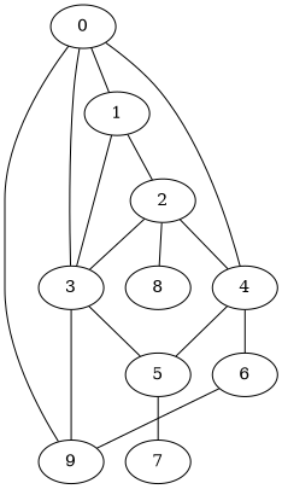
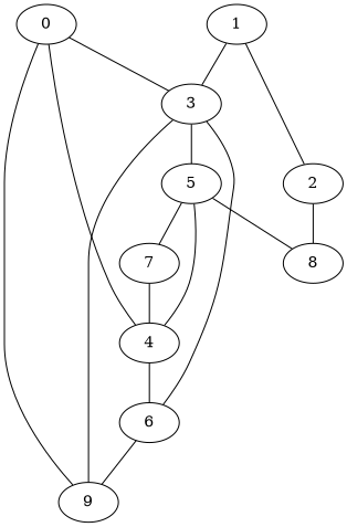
  graph {
    0
    1
    9
    3
    4
    2
    5
    8
    6
    7
-   0 -- 1
    0 -- 9
    0 -- 3
    0 -- 4
    1 -- 3
    1 -- 2
    3 -- 9
    3 -- 5
    4 -- 5
    4 -- 6
-   2 -- 3
-   2 -- 4
+   6 -- 3
+   7 -- 4
    2 -- 8
+   5 -- 8
    5 -- 7
    6 -- 9
  }
